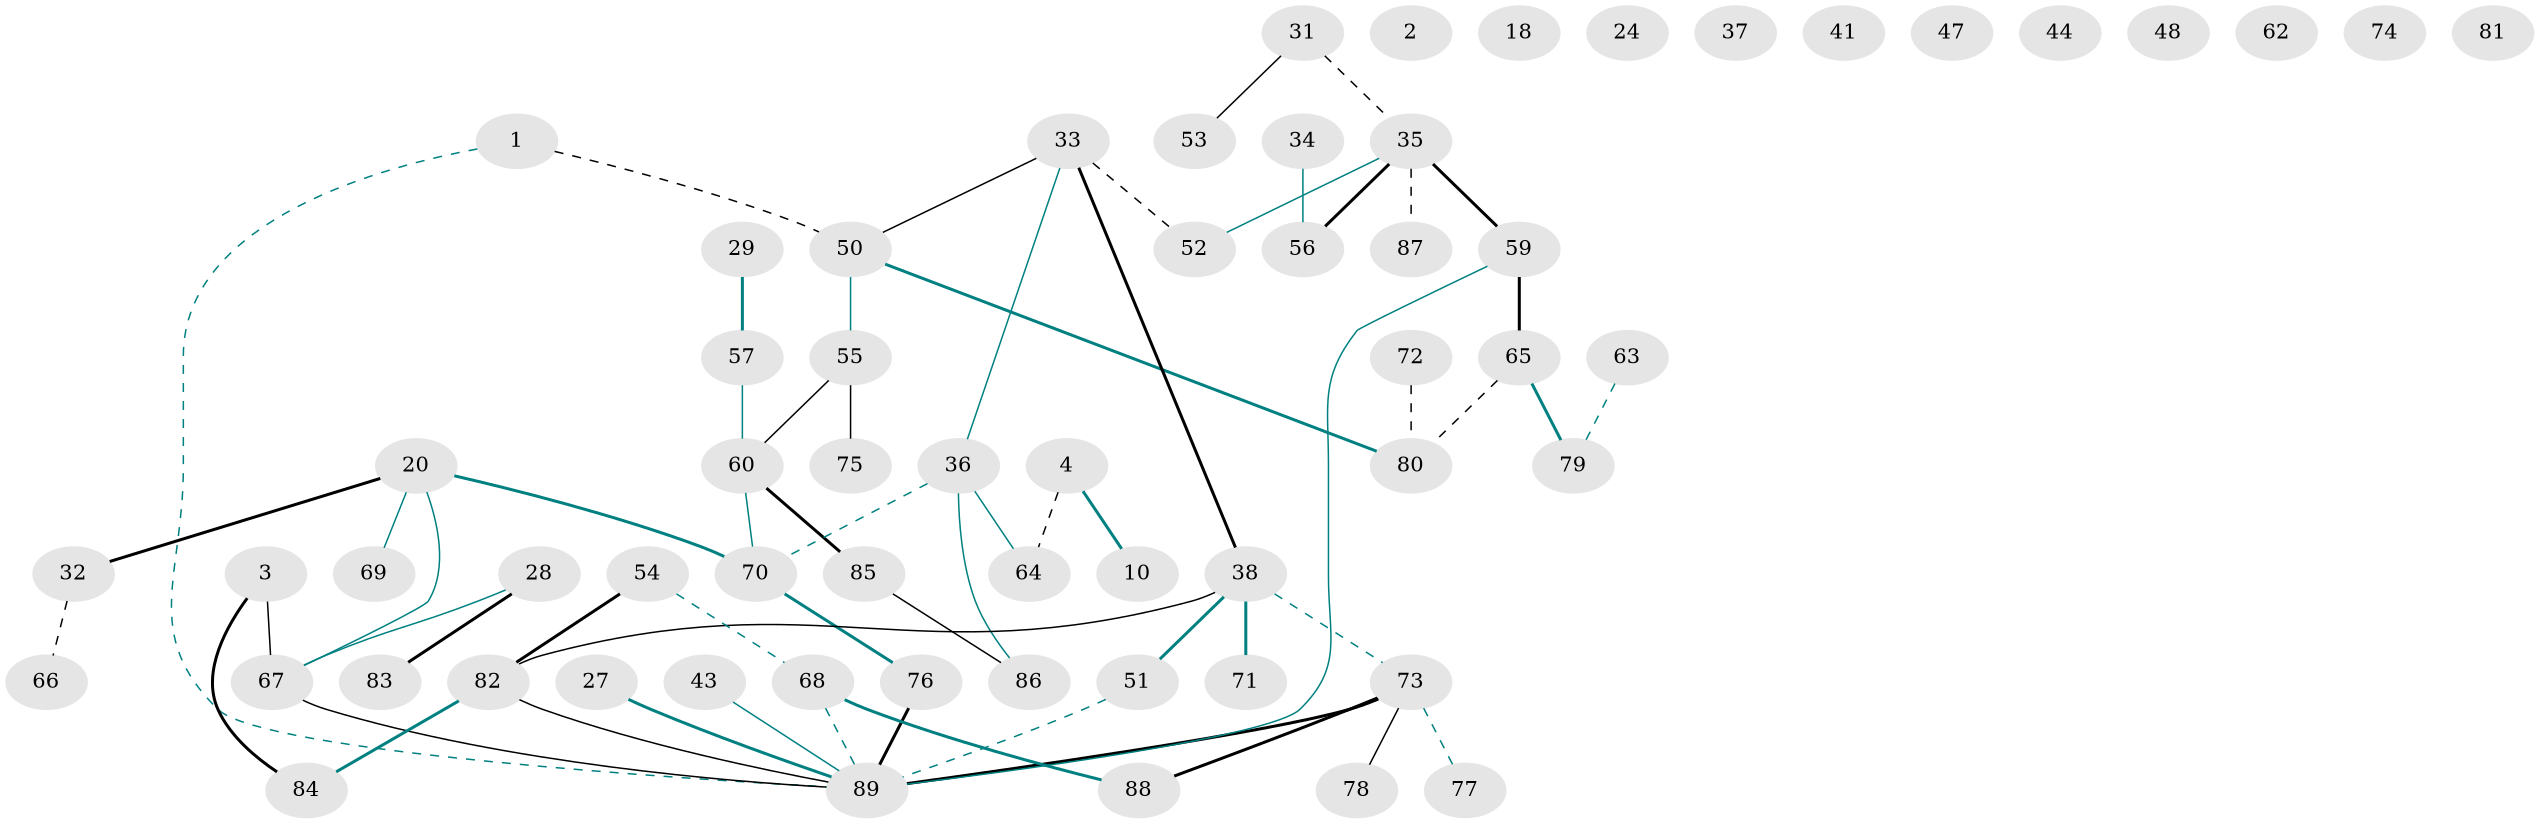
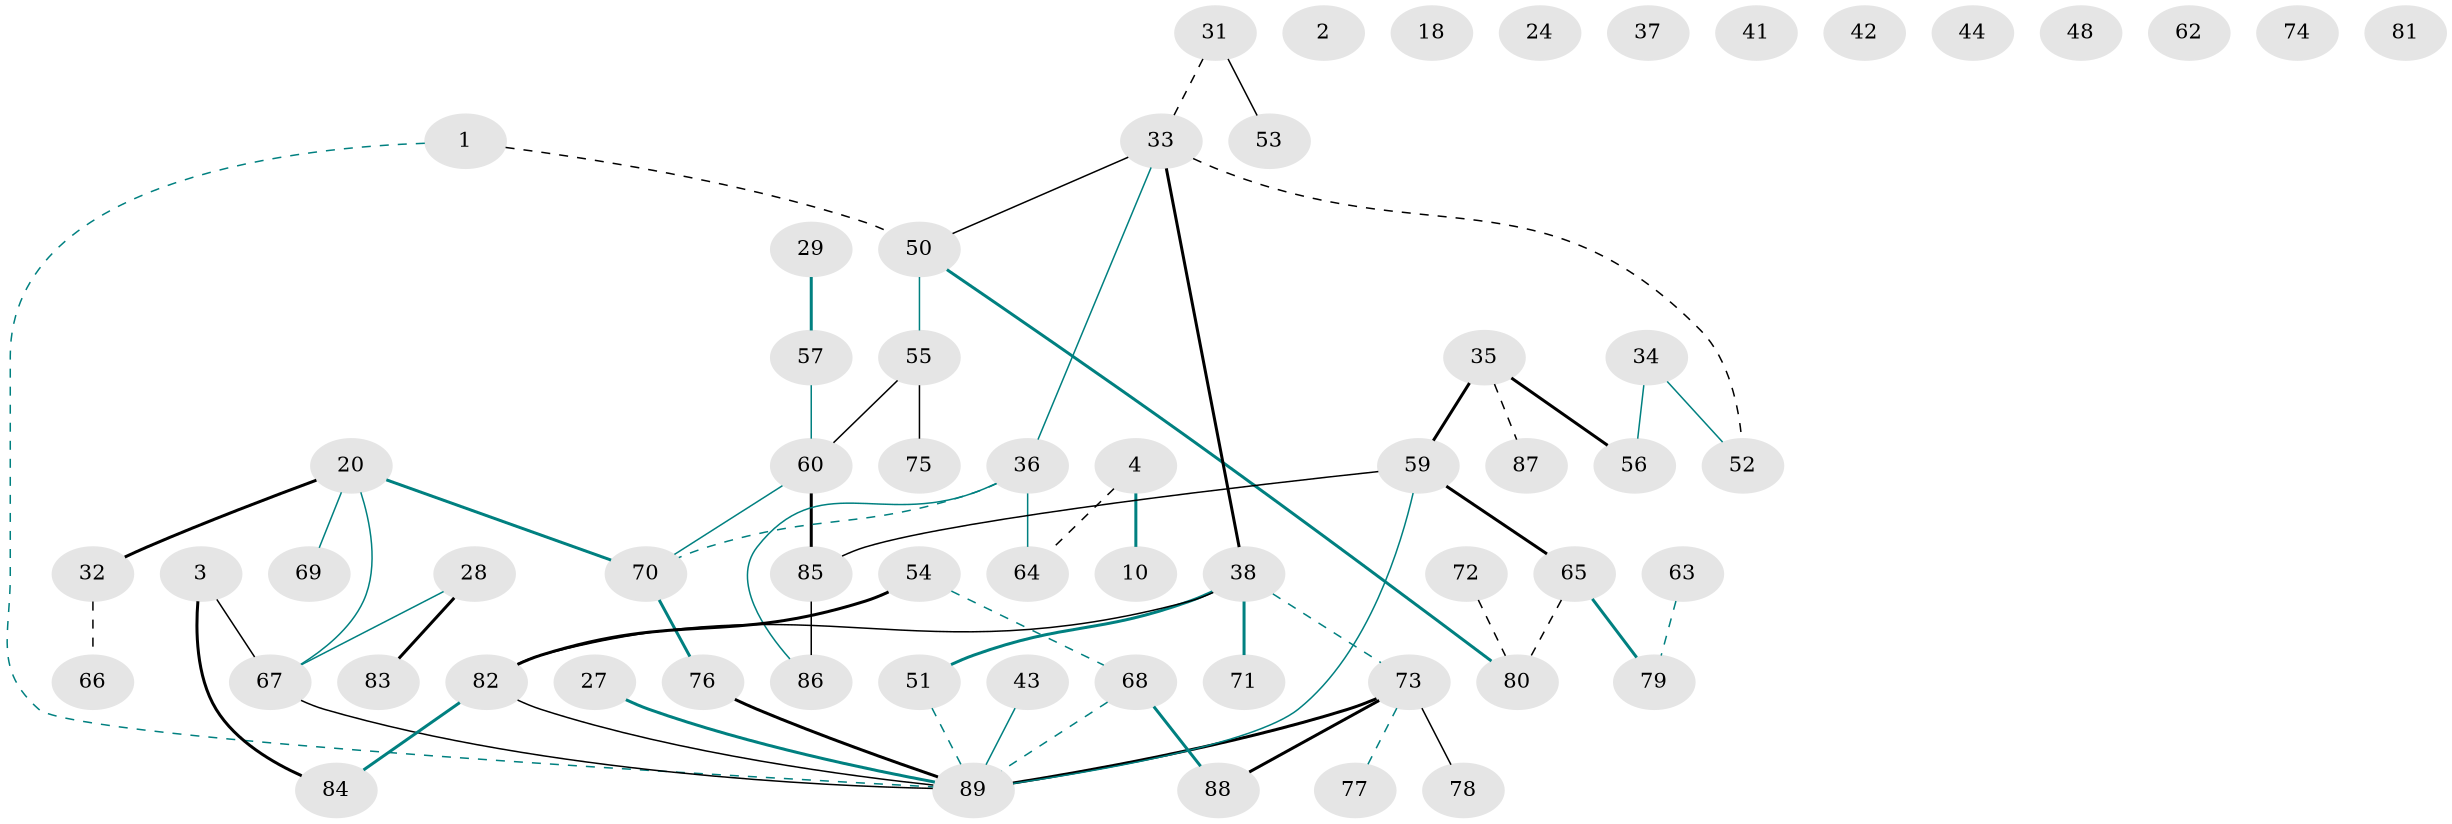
  graph {
    node [color=gray90 style=filled]
    edge [color=teal style=solid]
    50 [super="+12"]
    55
    80 [super="+23"]
    1
    89 [super="+16+40+46"]
    2
    3
    67
    84
    4
    10
    64
    18
    32 [super="+11"]
    66
    20
    69
    70
    76
    24
    27
    28
    83
    29
    57
    60
    31 [super="+17"]
    33 [super="+5+22"]
    53
    36
    38 [super="+19"]
    52
    86
    51
    71
    73 [super="+58+61"]
    82 [super="+14+45+49"]
    34
    56
    35 [super="+21"]
    59 [super="+6"]
    87
    65
    85
    37
    88
    77
    78
    41
-   42 [label=47]
+   42
    43
    44
    48
    75
    54
    68
    79
    62
    63
    72
    74
    81
    50 -- 55 [weight=2]
    50 -- 80 [style=bold]
    55 -- 60 [color=black]
    55 -- 75 [color=black]
    1 -- 50 [color=black style=dashed]
    1 -- 89 [style=dashed]
    3 -- 67 [color=black]
    3 -- 84 [color=black style=bold]
    67 -- 89 [color=black]
    4 -- 10 [style=bold]
    4 -- 64 [color=black style=dashed]
    32 -- 66 [color=black style=dashed]
    20 -- 67
    20 -- 32 [color=black style=bold]
    20 -- 69
    20 -- 70 [style=bold]
    70 -- 76 [style=bold]
    76 -- 89 [color=black style=bold]
    27 -- 89 [style=bold]
    28 -- 67
    28 -- 83 [color=black style=bold]
    29 -- 57 [style=bold]
    57 -- 60
    60 -- 70
    60 -- 85 [color=black style=bold]
-   31 -- 35 [color=black style=dashed]
+   31 -- 33 [color=black style=dashed]
    31 -- 53 [color=black]
    33 -- 50 [color=black]
    33 -- 36
    33 -- 38 [color=black style=bold]
    33 -- 52 [color=black style=dashed]
    36 -- 64
    36 -- 70 [style=dashed]
    36 -- 86
    38 -- 51 [style=bold]
    38 -- 71 [style=bold]
    38 -- 73 [style=dashed]
    38 -- 82 [color=black]
    51 -- 89 [style=dashed]
    73 -- 89 [color=black style=bold weight=2]
    73 -- 88 [color=black style=bold]
    73 -- 77 [style=dashed]
    73 -- 78 [color=black]
    82 -- 89 [color=black]
    82 -- 84 [style=bold]
    34 -- 56
-   35 -- 52
+   34 -- 52
    35 -- 56 [color=black style=bold]
    35 -- 59 [color=black style=bold weight=2]
    35 -- 87 [color=black style=dashed]
    59 -- 89 [weight=2]
    59 -- 65 [color=black style=bold]
+   59 -- 85 [color=black]
    65 -- 80 [color=black style=dashed]
    65 -- 79 [style=bold]
    85 -- 86 [color=black]
    43 -- 89
    54 -- 82 [color=black style=bold]
    54 -- 68 [style=dashed]
    68 -- 89 [style=dashed]
    68 -- 88 [style=bold]
    63 -- 79 [style=dashed]
    72 -- 80 [color=black style=dashed]
  }
